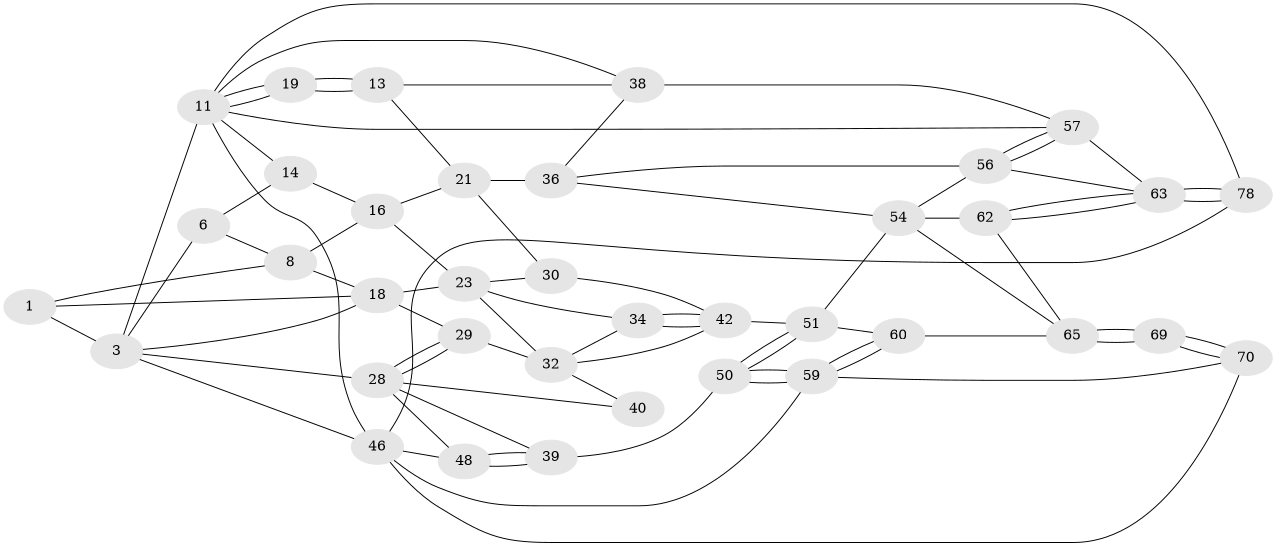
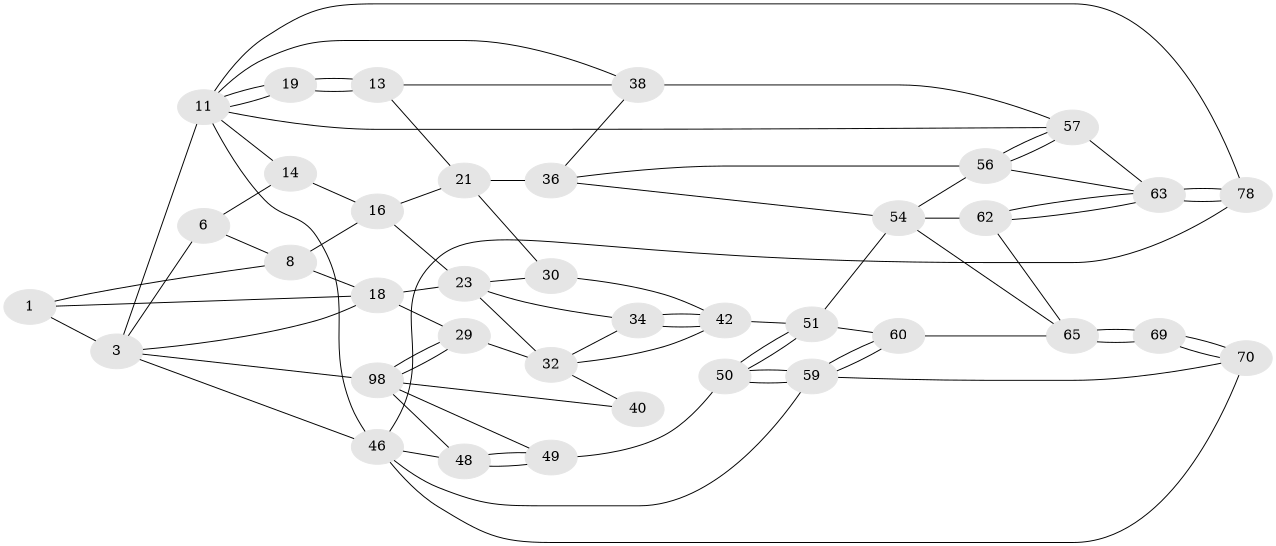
  graph {
    rankdir=LR
    node [color=gray90 style=filled]
    1 [super="+2+7"]
    3 [super="+4"]
    8 [super="+15"]
    18 [super="+19+20"]
    6 [super="+9"]
    11 [super="+74"]
-   28 [super="+44"]
+   28 [super="+44" label=98]
    46 [super="+47+72"]
    16 [super="+17"]
    23 [super="+27+24"]
    29
    14
    n13 [label=19]
    38 [super="+52"]
    57 [super="+71"]
    n16 [label=78]
    40
    48
-   49 [label=39]
+   49
    59 [super="+67"]
    70
    21 [super="+31"]
    13 [super="+22"]
    63 [super="+64"]
    30
    36 [super="+37"]
    32 [super="+39+33"]
    34
    42 [super="+43"]
    54 [super="+55+61"]
    56 [super="+58"]
    50
    51 [super="+53"]
    62
    65 [super="+66"]
    60
    69
    1 -- 3
    1 -- 8
    1 -- 18
    3 -- 18
    3 -- 6
    3 -- 11
    3 -- 28
    3 -- 46
    8 -- 18
    8 -- 16
    18 -- 23 [weight=2]
    18 -- 29
    6 -- 8
    6 -- 14
    11 -- 46
    11 -- 14
    11 -- n13
    11 -- n13
    11 -- 38
    11 -- 57
    11 -- n16
    28 -- 29
    28 -- 29
    28 -- 40
    28 -- 48
    28 -- 49
    46 -- n16
    46 -- 48
    46 -- 59
    46 -- 70
    16 -- 23
    16 -- 21
    23 -- 30
    23 -- 32
    23 -- 34
    29 -- 32
    14 -- 16
    n13 -- 13 [weight=2]
    n13 -- 13
    38 -- 57
    57 -- 63
    48 -- 49
    48 -- 49
    49 -- 50
    59 -- 70
    59 -- 60
    59 -- 60
    21 -- 30
    21 -- 36
    13 -- 38
    13 -- 21
    63 -- n16
    63 -- n16
    30 -- 42
    36 -- 38
    36 -- 54
    36 -- 56
    32 -- 40 [weight=2]
    32 -- 34
    32 -- 42
    34 -- 42
    34 -- 42
    42 -- 51
    54 -- 56
    54 -- 62
    54 -- 65
    56 -- 57
    56 -- 57
    56 -- 63
    50 -- 59
    50 -- 59
    50 -- 51
    50 -- 51
    51 -- 54
    51 -- 60
    62 -- 63
    62 -- 63
    62 -- 65
    65 -- 69 [weight=2]
    65 -- 69
    60 -- 65
    69 -- 70
    69 -- 70
  }
